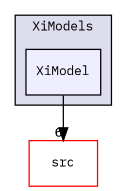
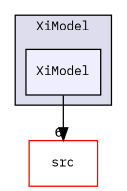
  digraph {
    compound=true
    fontname="IBM Plex Mono"
    node [fontname="IBM Plex Mono" fontsize=10 shape=box]
    n1 [fillcolor="#eeeeff" label=XiModel pencolor=black style=filled]
    n2 [color=red label=src]
    subgraph cluster_1 {
      bgcolor="#ddddee"
      fontsize=10
-     label=XiModels
+     label=XiModel
      pencolor=black
      n1
    }
    n1 -> n2 [headlabel=6 labeldistance=1.5 labelfontname=Helvetica labelfontsize=10 fontname="IBM Plex Mono"]
  }
